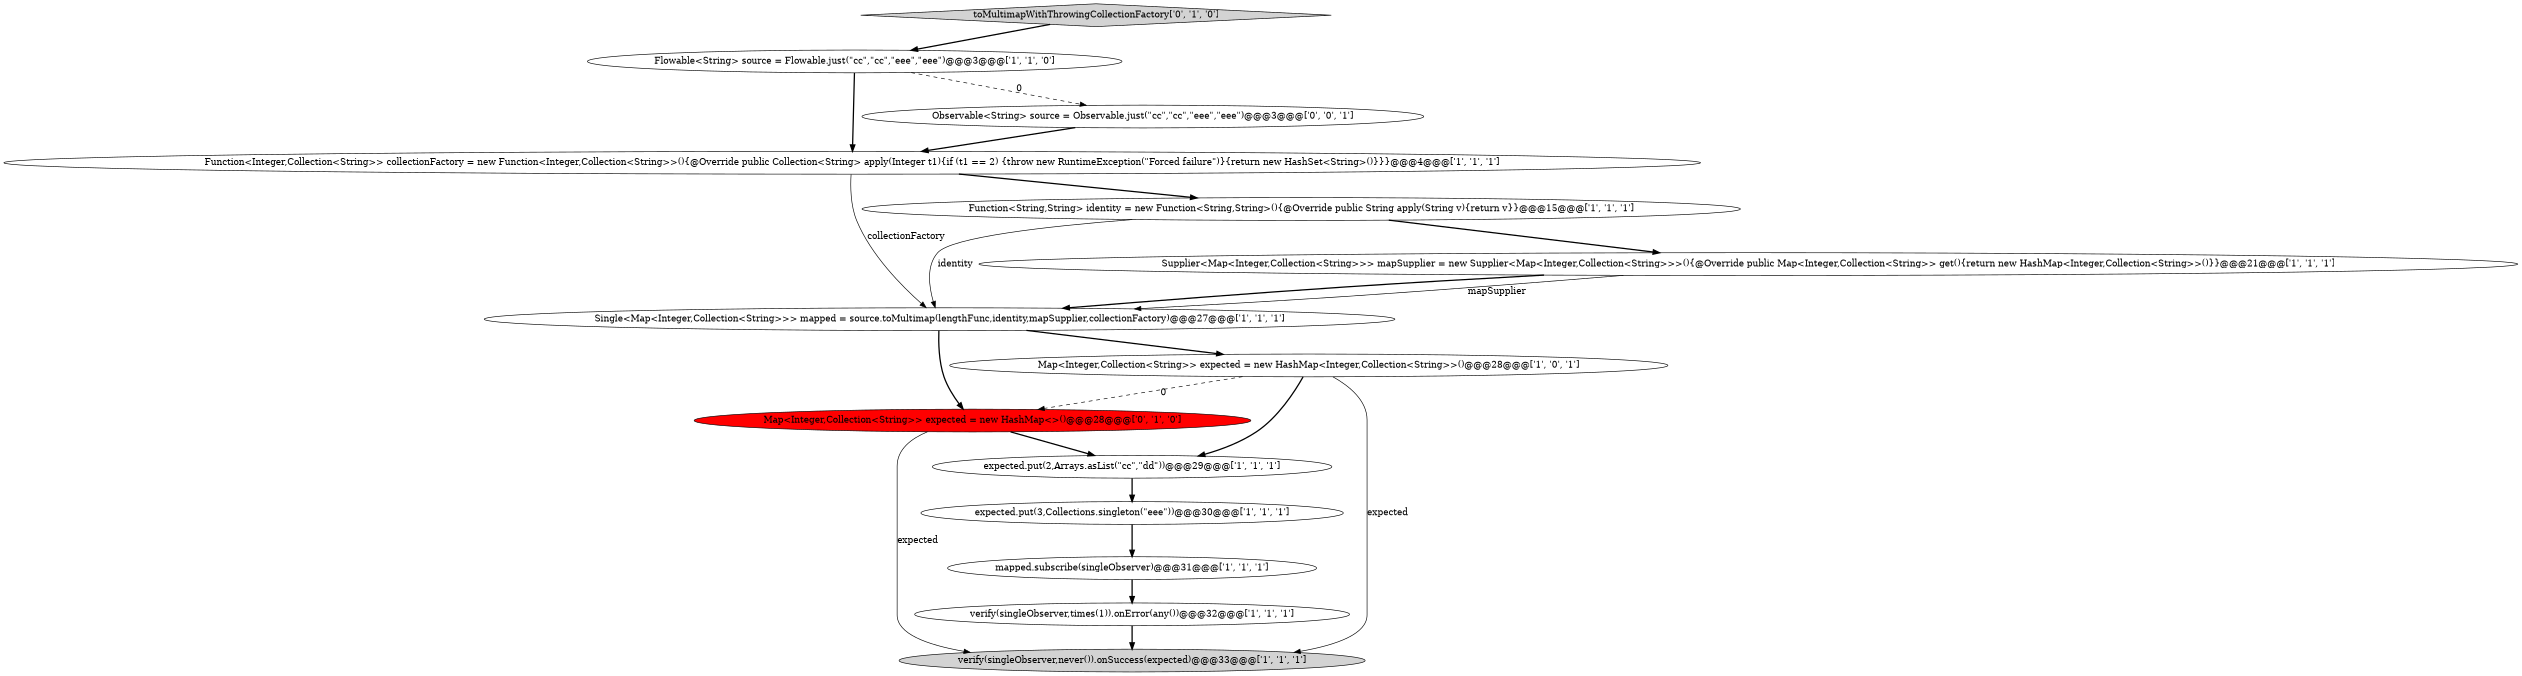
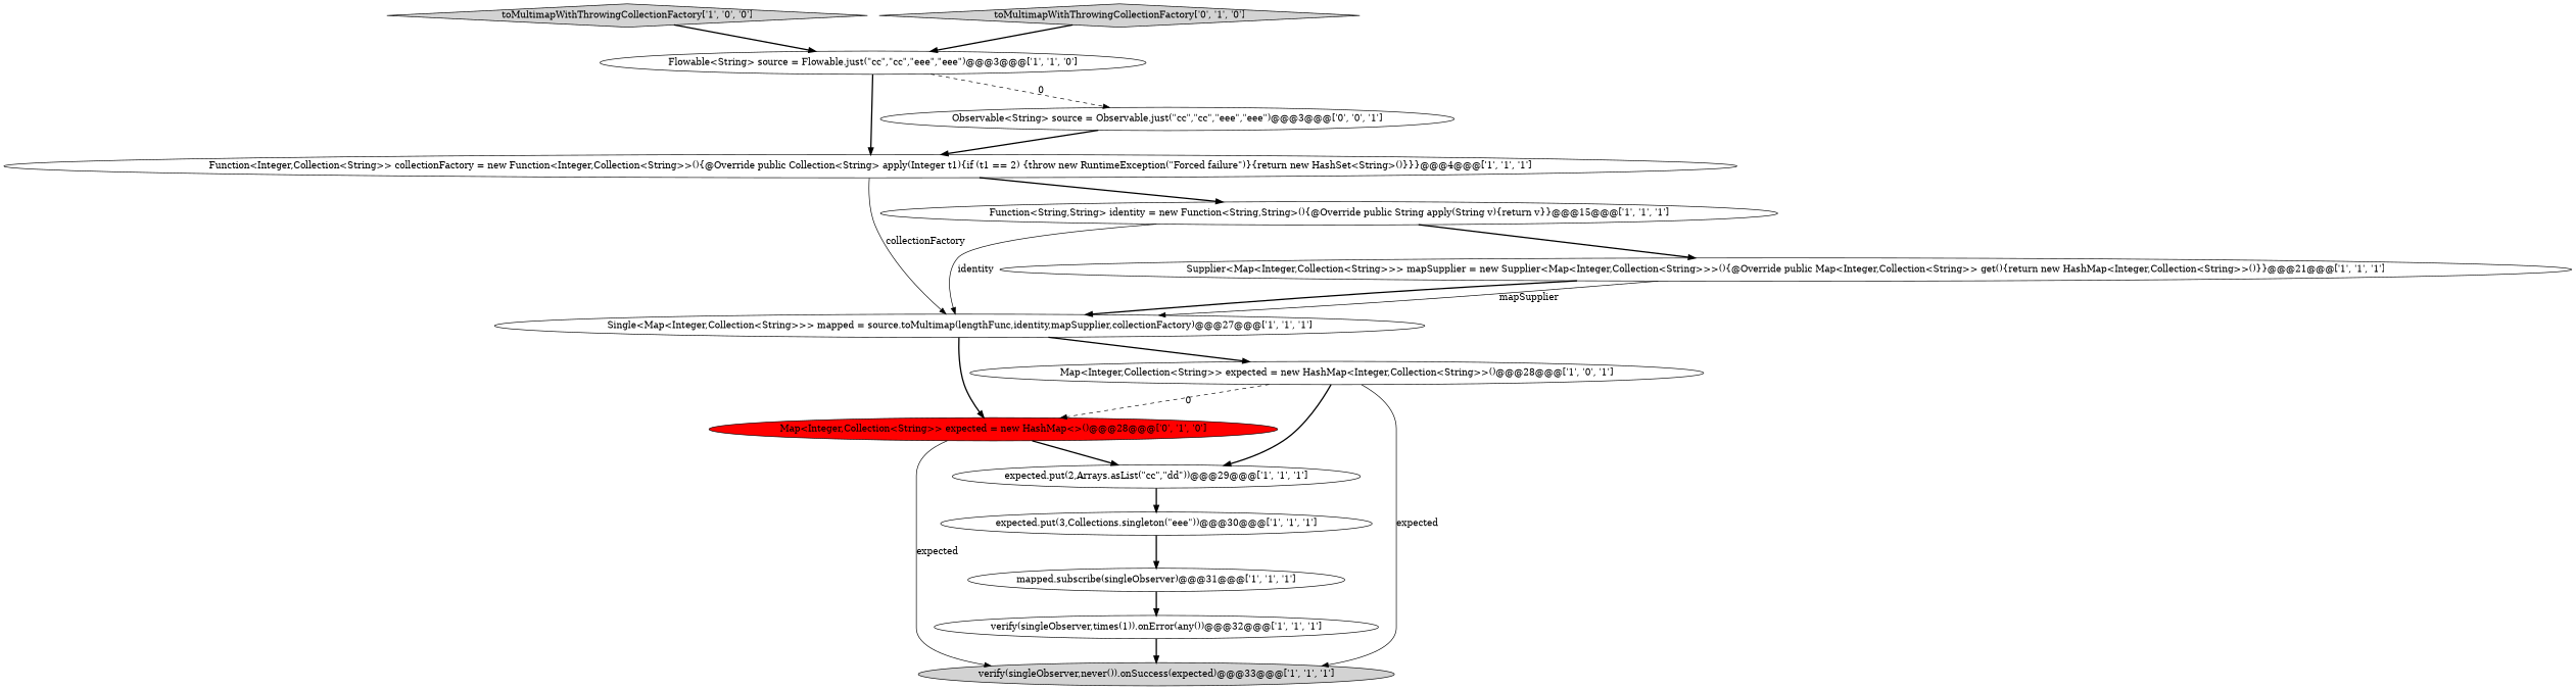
  digraph {
    node [fillcolor=white shape=ellipse style=filled]
    edge [style=bold]
    n1 [label="Flowable<String> source = Flowable.just(\"cc\",\"cc\",\"eee\",\"eee\")@@@3@@@['1', '1', '0']"]
    n2 [label="Function<Integer,Collection<String>> collectionFactory = new Function<Integer,Collection<String>>(){@Override public Collection<String> apply(Integer t1){if (t1 == 2) {throw new RuntimeException(\"Forced failure\")}{return new HashSet<String>()}}}@@@4@@@['1', '1', '1']"]
    n3 [label="Observable<String> source = Observable.just(\"cc\",\"cc\",\"eee\",\"eee\")@@@3@@@['0', '0', '1']"]
    n4 [label="Single<Map<Integer,Collection<String>>> mapped = source.toMultimap(lengthFunc,identity,mapSupplier,collectionFactory)@@@27@@@['1', '1', '1']"]
    n5 [label="Function<String,String> identity = new Function<String,String>(){@Override public String apply(String v){return v}}@@@15@@@['1', '1', '1']"]
    n6 [fillcolor=red label="Map<Integer,Collection<String>> expected = new HashMap<>()@@@28@@@['0', '1', '0']"]
    n7 [fillcolor=lightgray label="verify(singleObserver,never()).onSuccess(expected)@@@33@@@['1', '1', '1']"]
    n8 [label="expected.put(2,Arrays.asList(\"cc\",\"dd\"))@@@29@@@['1', '1', '1']"]
    n9 [label="expected.put(3,Collections.singleton(\"eee\"))@@@30@@@['1', '1', '1']"]
    n10 [label="Supplier<Map<Integer,Collection<String>>> mapSupplier = new Supplier<Map<Integer,Collection<String>>>(){@Override public Map<Integer,Collection<String>> get(){return new HashMap<Integer,Collection<String>>()}}@@@21@@@['1', '1', '1']"]
    n11 [label="Map<Integer,Collection<String>> expected = new HashMap<Integer,Collection<String>>()@@@28@@@['1', '0', '1']"]
+   n12 [fillcolor=lightgray label="toMultimapWithThrowingCollectionFactory['1', '0', '0']" shape=diamond]
    n13 [label="verify(singleObserver,times(1)).onError(any())@@@32@@@['1', '1', '1']"]
    n14 [label="mapped.subscribe(singleObserver)@@@31@@@['1', '1', '1']"]
    n15 [fillcolor=lightgray label="toMultimapWithThrowingCollectionFactory['0', '1', '0']" shape=diamond]
    n1 -> n2
    n1 -> n3 [label=0 style=dashed]
    n2 -> n4 [label=collectionFactory style=solid]
    n2 -> n5
    n3 -> n2
    n4 -> n6
    n4 -> n11
    n5 -> n4 [label=identity style=solid]
    n5 -> n10
    n6 -> n7 [label=expected style=solid]
    n6 -> n8
    n8 -> n9
    n9 -> n14
    n10 -> n4 [label=mapSupplier style=solid]
    n10 -> n4
    n11 -> n6 [label=0 style=dashed]
    n11 -> n7 [label=expected style=solid]
    n11 -> n8
+   n12 -> n1
    n13 -> n7
    n14 -> n13
    n15 -> n1
  }
